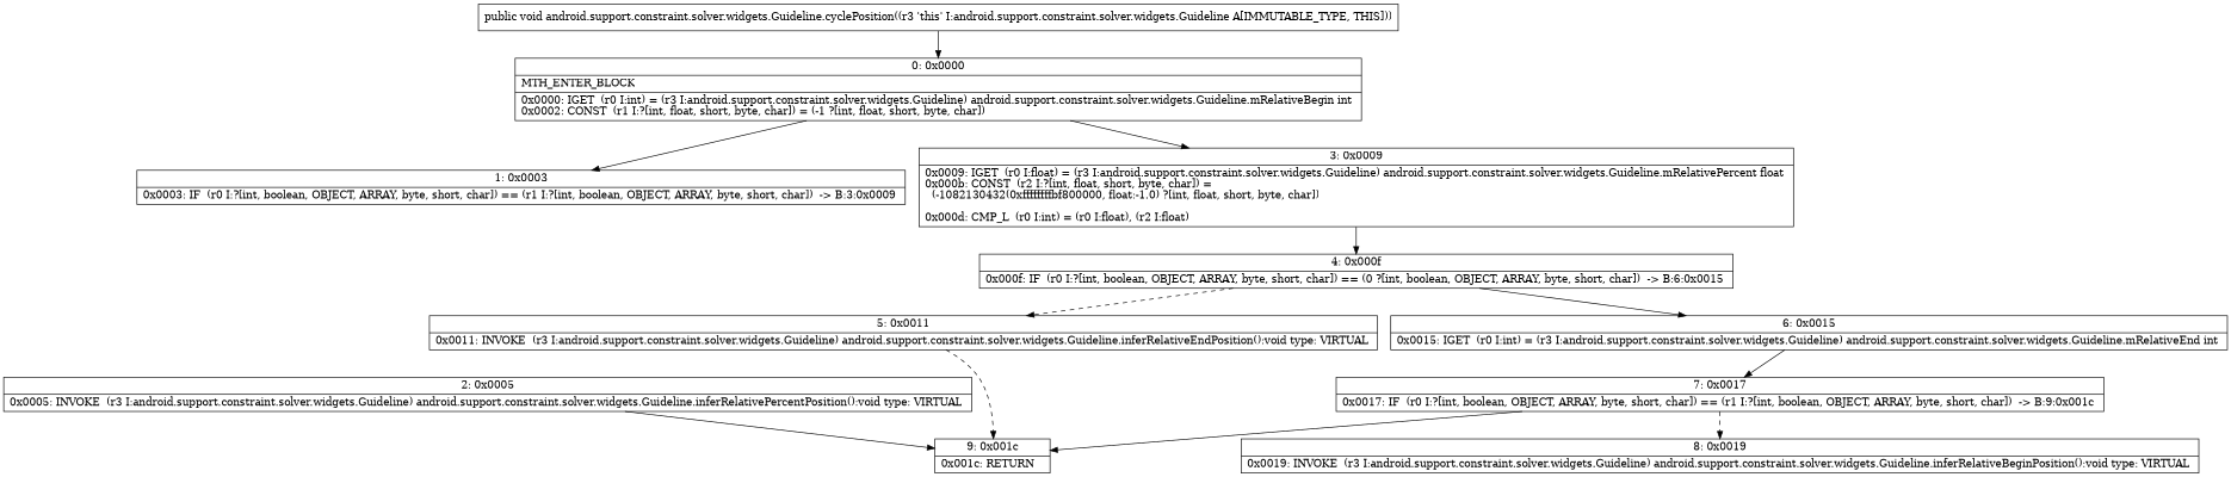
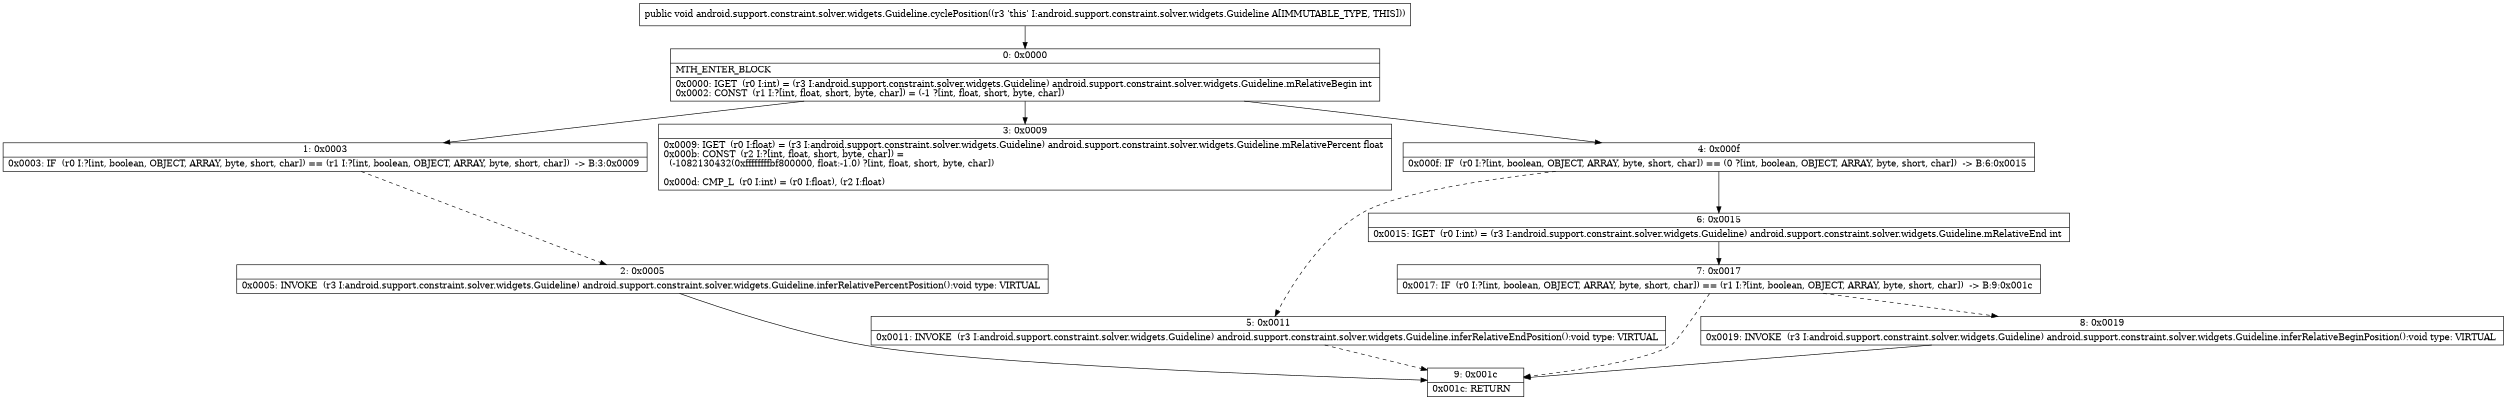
  digraph {
    node [shape=record]
    n1 [label="{0\:\ 0x0000|MTH_ENTER_BLOCK\l|0x0000: IGET  (r0 I:int) = (r3 I:android.support.constraint.solver.widgets.Guideline) android.support.constraint.solver.widgets.Guideline.mRelativeBegin int \l0x0002: CONST  (r1 I:?[int, float, short, byte, char]) = (\-1 ?[int, float, short, byte, char]) \l}"]
    n2 [label="{1\:\ 0x0003|0x0003: IF  (r0 I:?[int, boolean, OBJECT, ARRAY, byte, short, char]) == (r1 I:?[int, boolean, OBJECT, ARRAY, byte, short, char])  \-\> B:3:0x0009 \l}"]
    n3 [label="{3\:\ 0x0009|0x0009: IGET  (r0 I:float) = (r3 I:android.support.constraint.solver.widgets.Guideline) android.support.constraint.solver.widgets.Guideline.mRelativePercent float \l0x000b: CONST  (r2 I:?[int, float, short, byte, char]) = \l  (\-1082130432(0xffffffffbf800000, float:\-1.0) ?[int, float, short, byte, char])\l \l0x000d: CMP_L  (r0 I:int) = (r0 I:float), (r2 I:float) \l}"]
    n4 [label="{2\:\ 0x0005|0x0005: INVOKE  (r3 I:android.support.constraint.solver.widgets.Guideline) android.support.constraint.solver.widgets.Guideline.inferRelativePercentPosition():void type: VIRTUAL \l}"]
    n5 [label="{9\:\ 0x001c|0x001c: RETURN   \l}"]
    n6 [label="{4\:\ 0x000f|0x000f: IF  (r0 I:?[int, boolean, OBJECT, ARRAY, byte, short, char]) == (0 ?[int, boolean, OBJECT, ARRAY, byte, short, char])  \-\> B:6:0x0015 \l}"]
    n7 [label="{5\:\ 0x0011|0x0011: INVOKE  (r3 I:android.support.constraint.solver.widgets.Guideline) android.support.constraint.solver.widgets.Guideline.inferRelativeEndPosition():void type: VIRTUAL \l}"]
    n8 [label="{6\:\ 0x0015|0x0015: IGET  (r0 I:int) = (r3 I:android.support.constraint.solver.widgets.Guideline) android.support.constraint.solver.widgets.Guideline.mRelativeEnd int \l}"]
    n9 [label="{7\:\ 0x0017|0x0017: IF  (r0 I:?[int, boolean, OBJECT, ARRAY, byte, short, char]) == (r1 I:?[int, boolean, OBJECT, ARRAY, byte, short, char])  \-\> B:9:0x001c \l}"]
    n10 [label="{8\:\ 0x0019|0x0019: INVOKE  (r3 I:android.support.constraint.solver.widgets.Guideline) android.support.constraint.solver.widgets.Guideline.inferRelativeBeginPosition():void type: VIRTUAL \l}"]
    n11 [label="{public void android.support.constraint.solver.widgets.Guideline.cyclePosition((r3 'this' I:android.support.constraint.solver.widgets.Guideline A[IMMUTABLE_TYPE, THIS])) }"]
    n1 -> n2
    n1 -> n3
-   n3 -> n6
+   n2 -> n4 [style=dashed]
+   n1 -> n6
    n4 -> n5
    n6 -> n7 [style=dashed]
    n6 -> n8
    n7 -> n5 [style=dashed]
    n8 -> n9
-   n9 -> n5
+   n9 -> n5 [style=dashed]
    n9 -> n10 [style=dashed]
+   n10 -> n5
    n11 -> n1
  }
